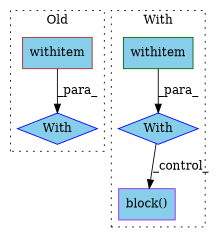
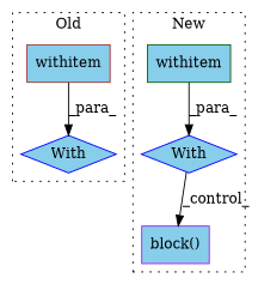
  digraph {
    node [a=39 l="5,10" shape=box style=filled fillcolor=skyblue color=blue]
    edge [arrowhead=normal]
    n1 [label=With s="1833,1839" shape=diamond]
    n2 [a=49 l=1 label=withitem s=1838 color=brown]
    n3 [a=75 l=12 label="block()" s=1502 color=purple]
    n4 [label=With s="1483,1492" shape=diamond]
    n5 [a=49 l=4 label=withitem s=1488 color=darkgreen]
    subgraph cluster_1 {
      label=Old
      style=dotted
      n1
      n2
    }
    subgraph cluster_2 {
-     label=With
+     label=New
      style=dotted
      n3
      n4
      n5
    }
    n2 -> n1 [label=_para_]
    n4 -> n3 [label=_control_]
    n5 -> n4 [label=_para_]
  }
